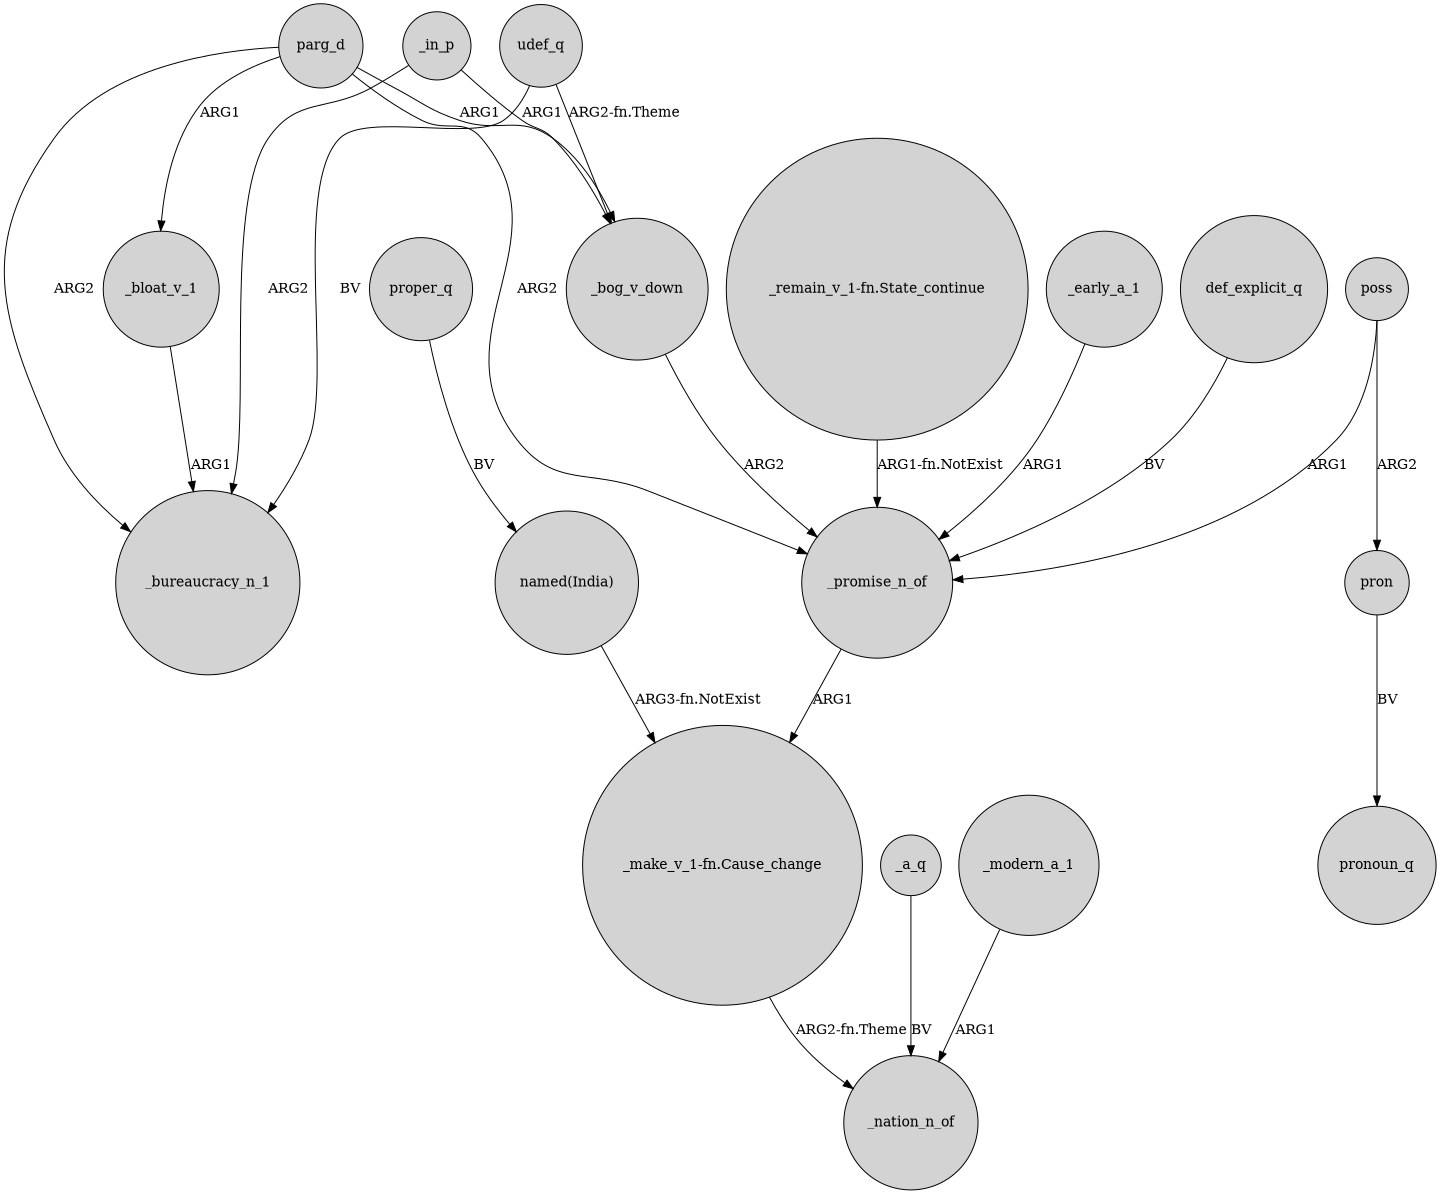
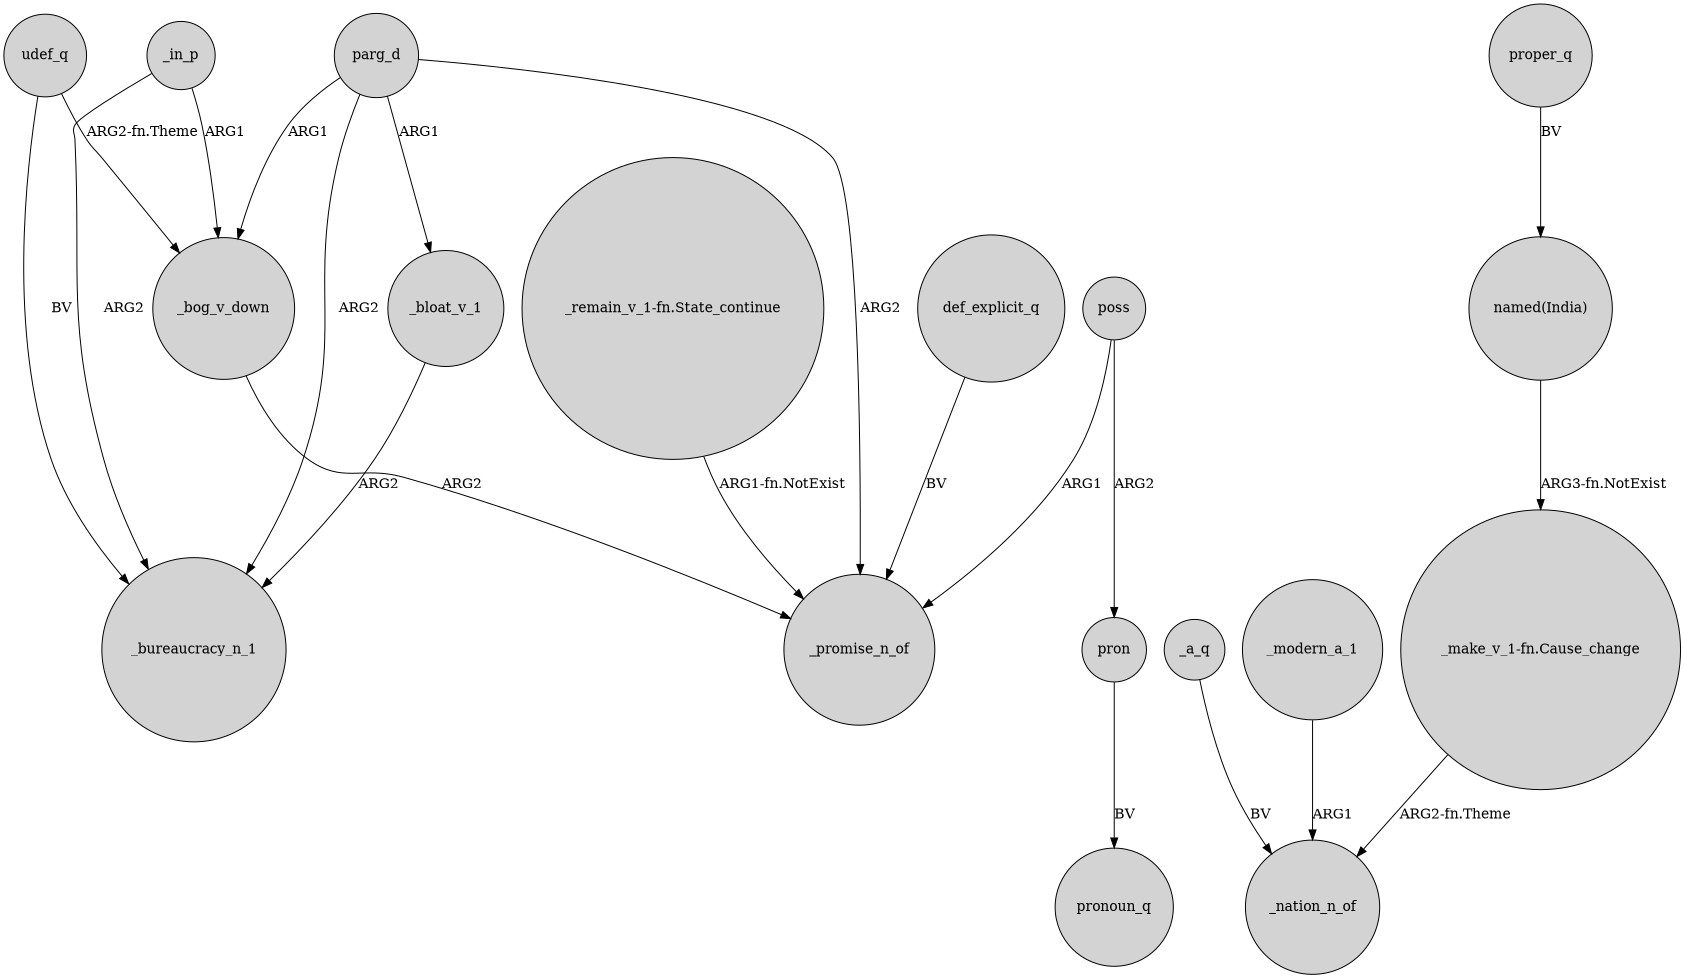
  digraph {
    node [shape=circle style=filled]
    _in_p
    _bureaucracy_n_1
    _bog_v_down
    _promise_n_of
    "_make_v_1-fn.Cause_change"
    _nation_n_of
    "named(India)"
    poss
    pron
    pronoun_q
    parg_d
    _bloat_v_1
-   _early_a_1
    proper_q
    def_explicit_q
    _a_q
    udef_q
    _modern_a_1
    "_remain_v_1-fn.State_continue"
    _in_p -> _bureaucracy_n_1 [label=ARG2]
    _in_p -> _bog_v_down [label=ARG1]
    _bog_v_down -> _promise_n_of [label=ARG2]
-   _promise_n_of -> "_make_v_1-fn.Cause_change" [label=ARG1]
    "_make_v_1-fn.Cause_change" -> _nation_n_of [label="ARG2-fn.Theme"]
    "named(India)" -> "_make_v_1-fn.Cause_change" [label="ARG3-fn.NotExist"]
    poss -> _promise_n_of [label=ARG1]
    poss -> pron [label=ARG2]
    pron -> pronoun_q [label=BV]
    parg_d -> _bureaucracy_n_1 [label=ARG2]
    parg_d -> _bog_v_down [label=ARG1]
    parg_d -> _promise_n_of [label=ARG2]
    parg_d -> _bloat_v_1 [label=ARG1]
-   _bloat_v_1 -> _bureaucracy_n_1 [label=ARG1]
-   _early_a_1 -> _promise_n_of [label=ARG1]
+   _bloat_v_1 -> _bureaucracy_n_1 [label=ARG2]
    proper_q -> "named(India)" [label=BV]
    def_explicit_q -> _promise_n_of [label=BV]
    _a_q -> _nation_n_of [label=BV]
    udef_q -> _bureaucracy_n_1 [label=BV]
    udef_q -> _bog_v_down [label="ARG2-fn.Theme"]
    _modern_a_1 -> _nation_n_of [label=ARG1]
    "_remain_v_1-fn.State_continue" -> _promise_n_of [label="ARG1-fn.NotExist"]
  }
